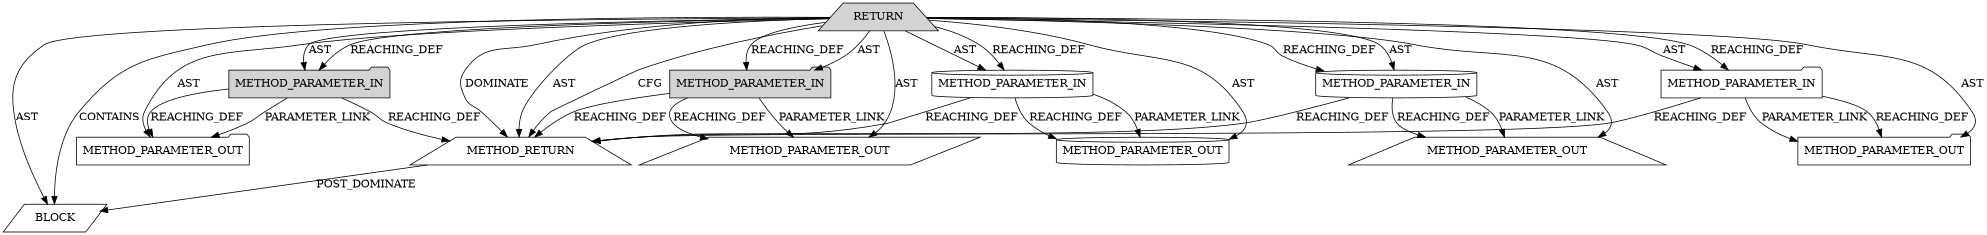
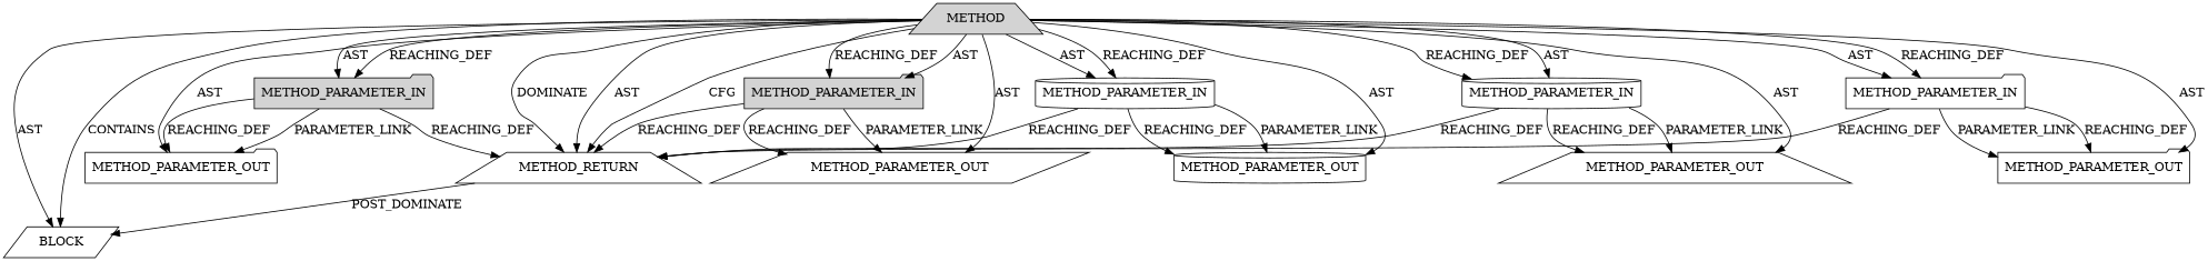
  digraph {
    node [CODE="<empty>" EVALUATION_STRATEGY=BY_VALUE ORDER=2 TYPE_FULL_NAME=ANY fillcolor=white shape=folder style=filled IS_VARIADIC=false]
    n1 [CODE=RET label=METHOD_RETURN shape=trapezium IS_VARIADIC=""]
    n2 [ARGUMENT_INDEX=1 ORDER=1 label=BLOCK shape=parallelogram EVALUATION_STRATEGY="" IS_VARIADIC=""]
-   n3 [AST_PARENT_FULL_NAME="<global>" AST_PARENT_TYPE=NAMESPACE_BLOCK FILENAME="<empty>" FULL_NAME=pr_info IS_EXTERNAL=true NAME=pr_info ORDER=0 fillcolor=lightgrey label=RETURN shape=trapezium EVALUATION_STRATEGY="" TYPE_FULL_NAME="" IS_VARIADIC=""]
+   n3 [AST_PARENT_FULL_NAME="<global>" AST_PARENT_TYPE=NAMESPACE_BLOCK FILENAME="<empty>" FULL_NAME=pr_info IS_EXTERNAL=true NAME=pr_info ORDER=0 fillcolor=lightgrey label=METHOD shape=trapezium EVALUATION_STRATEGY="" TYPE_FULL_NAME="" IS_VARIADIC=""]
    n4 [CODE=p1 INDEX=1 NAME=p1 ORDER=1 fillcolor=lightgrey label=METHOD_PARAMETER_IN]
    n5 [CODE=p4 INDEX=4 NAME=p4 ORDER=4 fillcolor=lightgrey label=METHOD_PARAMETER_IN]
    n6 [CODE=p3 INDEX=3 NAME=p3 ORDER=3 label=METHOD_PARAMETER_IN shape=cylinder]
    n7 [CODE=p5 INDEX=5 NAME=p5 ORDER=5 label=METHOD_PARAMETER_OUT]
    n8 [CODE=p1 INDEX=1 NAME=p1 ORDER=1 label=METHOD_PARAMETER_OUT]
    n9 [CODE=p3 INDEX=3 NAME=p3 ORDER=3 label=METHOD_PARAMETER_OUT shape=cylinder]
    n10 [CODE=p4 INDEX=4 NAME=p4 ORDER=4 label=METHOD_PARAMETER_OUT shape=parallelogram]
    n11 [CODE=p2 INDEX=2 NAME=p2 label=METHOD_PARAMETER_IN shape=cylinder]
    n12 [CODE=p2 INDEX=2 NAME=p2 label=METHOD_PARAMETER_OUT shape=trapezium]
    n13 [CODE=p5 INDEX=5 NAME=p5 ORDER=5 label=METHOD_PARAMETER_IN]
    n1 -> n2 [label=POST_DOMINATE]
    n3 -> n1 [label=DOMINATE]
    n3 -> n1 [label=AST]
    n3 -> n1 [label=CFG]
    n3 -> n2 [label=AST]
    n3 -> n2 [label=CONTAINS]
    n3 -> n4 [label=REACHING_DEF]
    n3 -> n4 [label=AST]
    n3 -> n5 [label=REACHING_DEF]
    n3 -> n5 [label=AST]
    n3 -> n6 [label=AST]
    n3 -> n6 [label=REACHING_DEF]
    n3 -> n7 [label=AST]
    n3 -> n8 [label=AST]
    n3 -> n9 [label=AST]
    n3 -> n10 [label=AST]
    n3 -> n11 [label=AST]
    n3 -> n11 [label=REACHING_DEF]
    n3 -> n12 [label=AST]
    n3 -> n13 [label=REACHING_DEF]
    n3 -> n13 [label=AST]
    n4 -> n1 [VARIABLE=p1 label=REACHING_DEF]
    n4 -> n8 [label=PARAMETER_LINK]
    n4 -> n8 [VARIABLE=p1 label=REACHING_DEF]
    n5 -> n1 [VARIABLE=p4 label=REACHING_DEF]
    n5 -> n10 [label=PARAMETER_LINK]
    n5 -> n10 [VARIABLE=p4 label=REACHING_DEF]
    n6 -> n1 [VARIABLE=p3 label=REACHING_DEF]
    n6 -> n9 [label=PARAMETER_LINK]
    n6 -> n9 [VARIABLE=p3 label=REACHING_DEF]
    n11 -> n1 [VARIABLE=p2 label=REACHING_DEF]
    n11 -> n12 [VARIABLE=p2 label=REACHING_DEF]
    n11 -> n12 [label=PARAMETER_LINK]
    n13 -> n1 [VARIABLE=p5 label=REACHING_DEF]
    n13 -> n7 [label=PARAMETER_LINK]
    n13 -> n7 [VARIABLE=p5 label=REACHING_DEF]
  }
